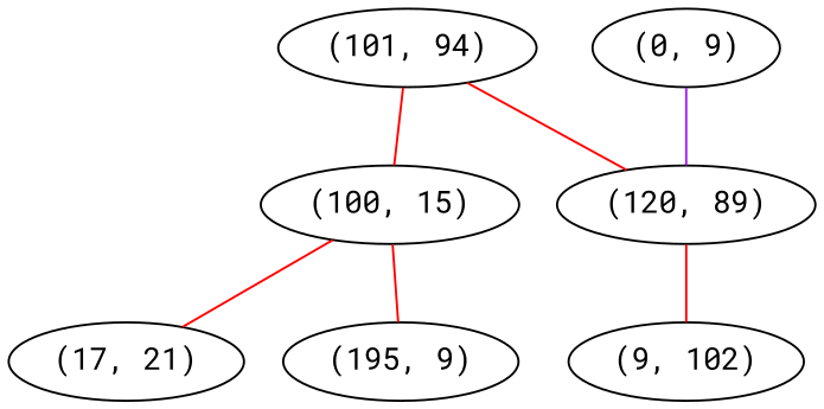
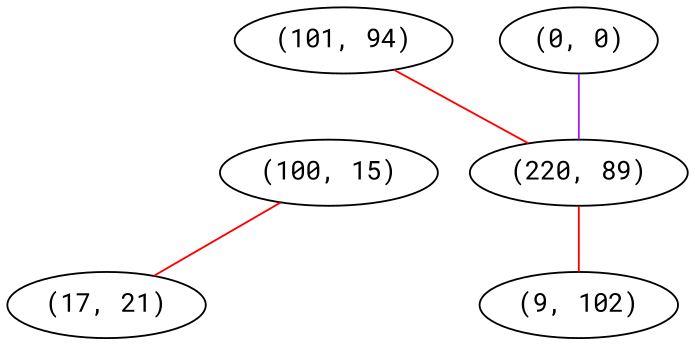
  graph {
    fontname="Roboto Mono"
    node [fontname="Roboto Mono"]
    edge [color=red fontname="Roboto Mono" weight=1]
    n1 [label="(100, 15)"]
    "(101, 94)"
-   "(220, 89)" [label="(120, 89)"]
+   "(220, 89)"
    "(17, 21)"
-   "(195, 9)"
    "(9, 102)"
-   "(0, 0)" [label="(0, 9)"]
+   "(0, 0)"
    n1 -- "(17, 21)"
-   n1 -- "(195, 9)"
-   "(101, 94)" -- n1
    "(101, 94)" -- "(220, 89)"
    "(220, 89)" -- "(9, 102)"
    "(0, 0)" -- "(220, 89)" [color=purple weight=4]
  }
